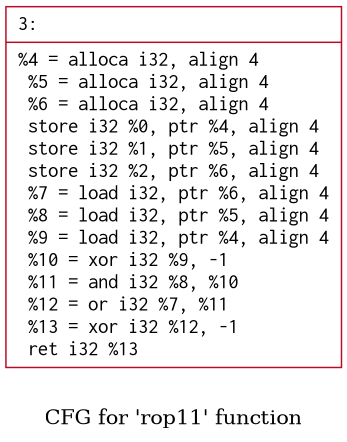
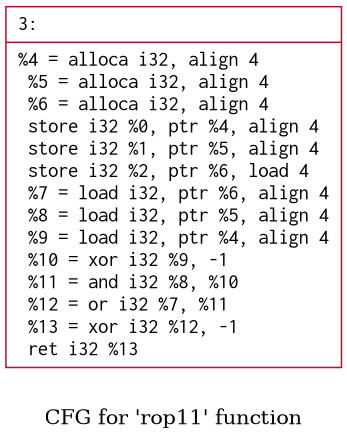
  digraph {
    label="CFG for 'rop11' function"
-   n1 [color="#b70d28ff" fillcolor=white fontname=Courier label="{3:\l|  %4 = alloca i32, align 4\l  %5 = alloca i32, align 4\l  %6 = alloca i32, align 4\l  store i32 %0, ptr %4, align 4\l  store i32 %1, ptr %5, align 4\l  store i32 %2, ptr %6, align 4\l  %7 = load i32, ptr %6, align 4\l  %8 = load i32, ptr %5, align 4\l  %9 = load i32, ptr %4, align 4\l  %10 = xor i32 %9, -1\l  %11 = and i32 %8, %10\l  %12 = or i32 %7, %11\l  %13 = xor i32 %12, -1\l  ret i32 %13\l}" shape=record style=filled]
+   n1 [color="#b70d28ff" fillcolor=white fontname=Courier label="{3:\l|  %4 = alloca i32, align 4\l  %5 = alloca i32, align 4\l  %6 = alloca i32, align 4\l  store i32 %0, ptr %4, align 4\l  store i32 %1, ptr %5, align 4\l  store i32 %2, ptr %6, load 4\l  %7 = load i32, ptr %6, align 4\l  %8 = load i32, ptr %5, align 4\l  %9 = load i32, ptr %4, align 4\l  %10 = xor i32 %9, -1\l  %11 = and i32 %8, %10\l  %12 = or i32 %7, %11\l  %13 = xor i32 %12, -1\l  ret i32 %13\l}" shape=record style=filled]
  }
